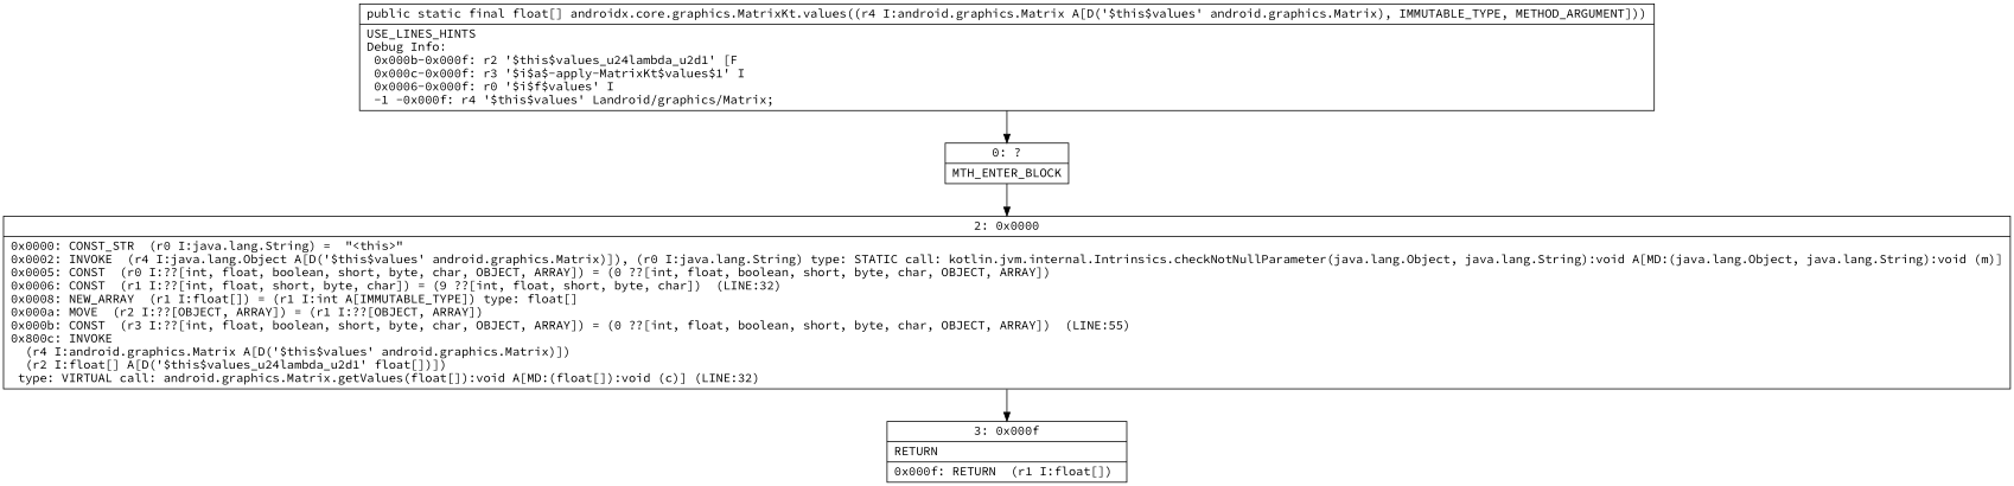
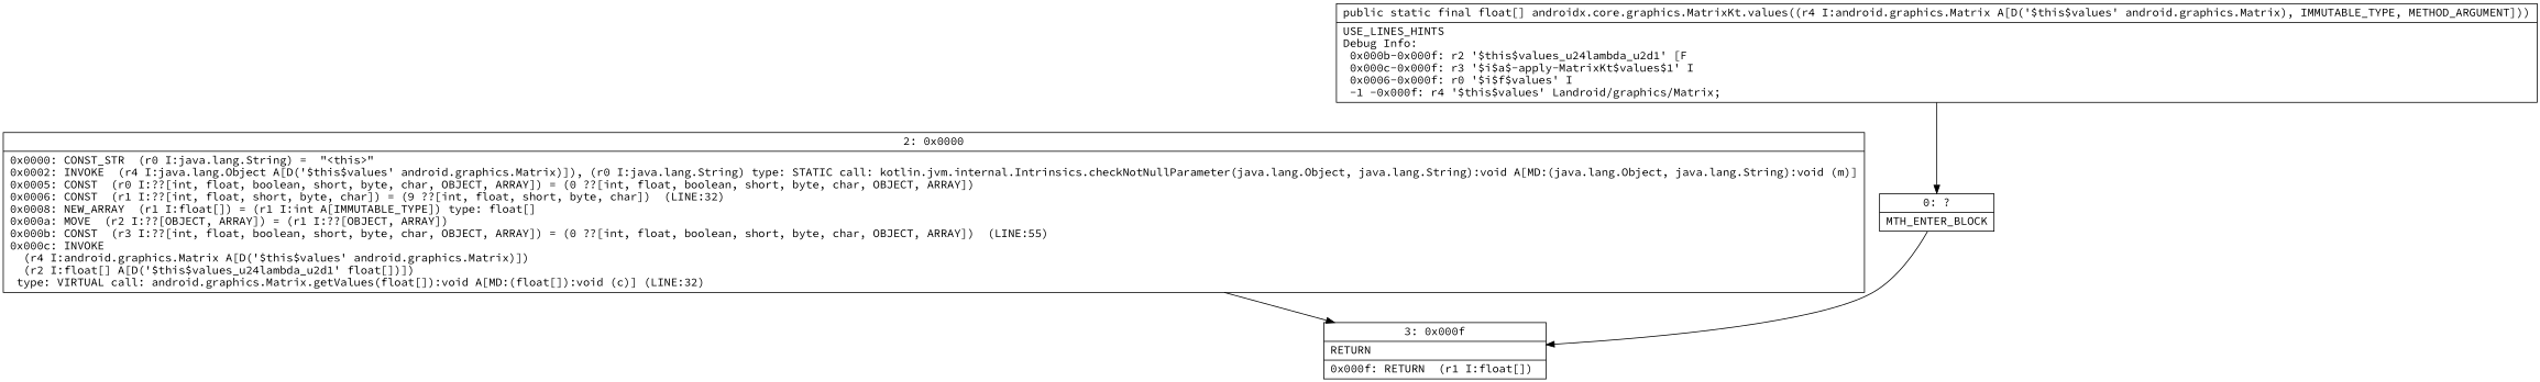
  digraph {
    fontname="Source Code Pro"
    node [fontname="Source Code Pro" shape=record]
    edge [fontname="Source Code Pro"]
    n1 [label="{0\:\ ?|MTH_ENTER_BLOCK\l}"]
-   n2 [label="{2\:\ 0x0000|0x0000: CONST_STR  (r0 I:java.lang.String) =  \"\<this\>\" \l0x0002: INVOKE  (r4 I:java.lang.Object A[D('$this$values' android.graphics.Matrix)]), (r0 I:java.lang.String) type: STATIC call: kotlin.jvm.internal.Intrinsics.checkNotNullParameter(java.lang.Object, java.lang.String):void A[MD:(java.lang.Object, java.lang.String):void (m)]\l0x0005: CONST  (r0 I:??[int, float, boolean, short, byte, char, OBJECT, ARRAY]) = (0 ??[int, float, boolean, short, byte, char, OBJECT, ARRAY]) \l0x0006: CONST  (r1 I:??[int, float, short, byte, char]) = (9 ??[int, float, short, byte, char])  (LINE:32)\l0x0008: NEW_ARRAY  (r1 I:float[]) = (r1 I:int A[IMMUTABLE_TYPE]) type: float[] \l0x000a: MOVE  (r2 I:??[OBJECT, ARRAY]) = (r1 I:??[OBJECT, ARRAY]) \l0x000b: CONST  (r3 I:??[int, float, boolean, short, byte, char, OBJECT, ARRAY]) = (0 ??[int, float, boolean, short, byte, char, OBJECT, ARRAY])  (LINE:55)\l0x800c: INVOKE  \l  (r4 I:android.graphics.Matrix A[D('$this$values' android.graphics.Matrix)])\l  (r2 I:float[] A[D('$this$values_u24lambda_u2d1' float[])])\l type: VIRTUAL call: android.graphics.Matrix.getValues(float[]):void A[MD:(float[]):void (c)] (LINE:32)\l}"]
+   n2 [label="{2\:\ 0x0000|0x0000: CONST_STR  (r0 I:java.lang.String) =  \"\<this\>\" \l0x0002: INVOKE  (r4 I:java.lang.Object A[D('$this$values' android.graphics.Matrix)]), (r0 I:java.lang.String) type: STATIC call: kotlin.jvm.internal.Intrinsics.checkNotNullParameter(java.lang.Object, java.lang.String):void A[MD:(java.lang.Object, java.lang.String):void (m)]\l0x0005: CONST  (r0 I:??[int, float, boolean, short, byte, char, OBJECT, ARRAY]) = (0 ??[int, float, boolean, short, byte, char, OBJECT, ARRAY]) \l0x0006: CONST  (r1 I:??[int, float, short, byte, char]) = (9 ??[int, float, short, byte, char])  (LINE:32)\l0x0008: NEW_ARRAY  (r1 I:float[]) = (r1 I:int A[IMMUTABLE_TYPE]) type: float[] \l0x000a: MOVE  (r2 I:??[OBJECT, ARRAY]) = (r1 I:??[OBJECT, ARRAY]) \l0x000b: CONST  (r3 I:??[int, float, boolean, short, byte, char, OBJECT, ARRAY]) = (0 ??[int, float, boolean, short, byte, char, OBJECT, ARRAY])  (LINE:55)\l0x000c: INVOKE  \l  (r4 I:android.graphics.Matrix A[D('$this$values' android.graphics.Matrix)])\l  (r2 I:float[] A[D('$this$values_u24lambda_u2d1' float[])])\l type: VIRTUAL call: android.graphics.Matrix.getValues(float[]):void A[MD:(float[]):void (c)] (LINE:32)\l}"]
    n3 [label="{3\:\ 0x000f|RETURN\l|0x000f: RETURN  (r1 I:float[]) \l}"]
    n4 [label="{public static final float[] androidx.core.graphics.MatrixKt.values((r4 I:android.graphics.Matrix A[D('$this$values' android.graphics.Matrix), IMMUTABLE_TYPE, METHOD_ARGUMENT]))  | USE_LINES_HINTS\lDebug Info:\l  0x000b\-0x000f: r2 '$this$values_u24lambda_u2d1' [F\l  0x000c\-0x000f: r3 '$i$a$\-apply\-MatrixKt$values$1' I\l  0x0006\-0x000f: r0 '$i$f$values' I\l  \-1 \-0x000f: r4 '$this$values' Landroid\/graphics\/Matrix;\l}"]
-   n1 -> n2
+   n1 -> n3
    n2 -> n3
    n4 -> n1
  }
